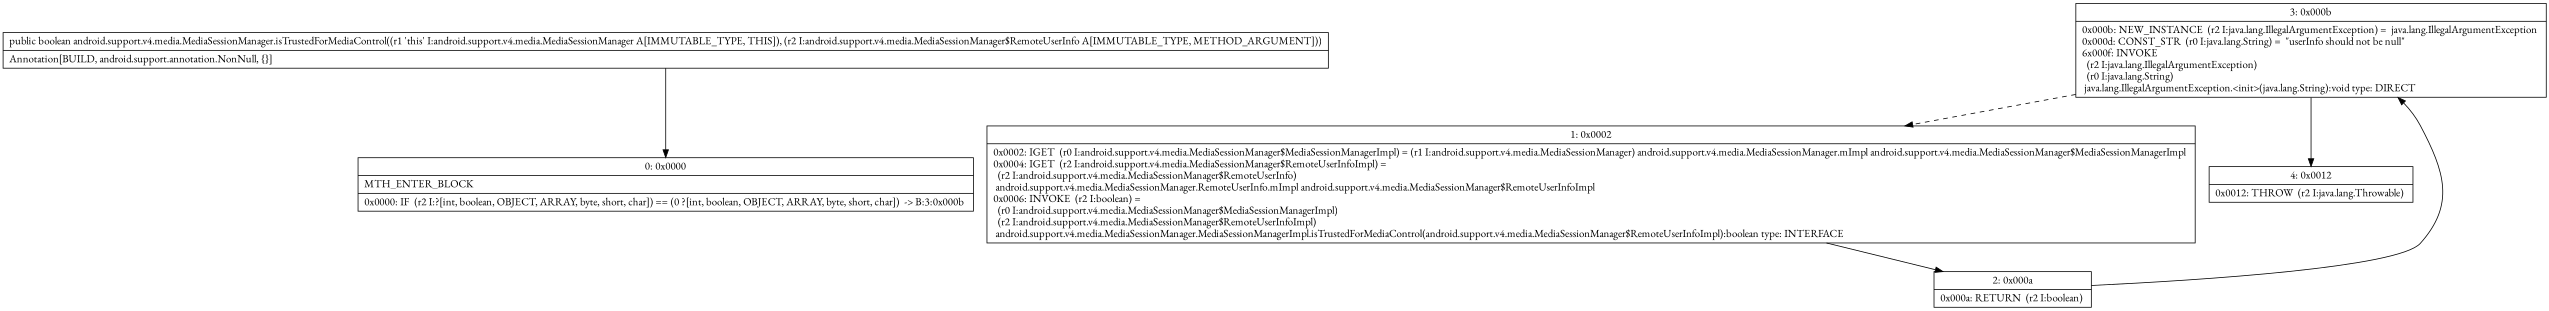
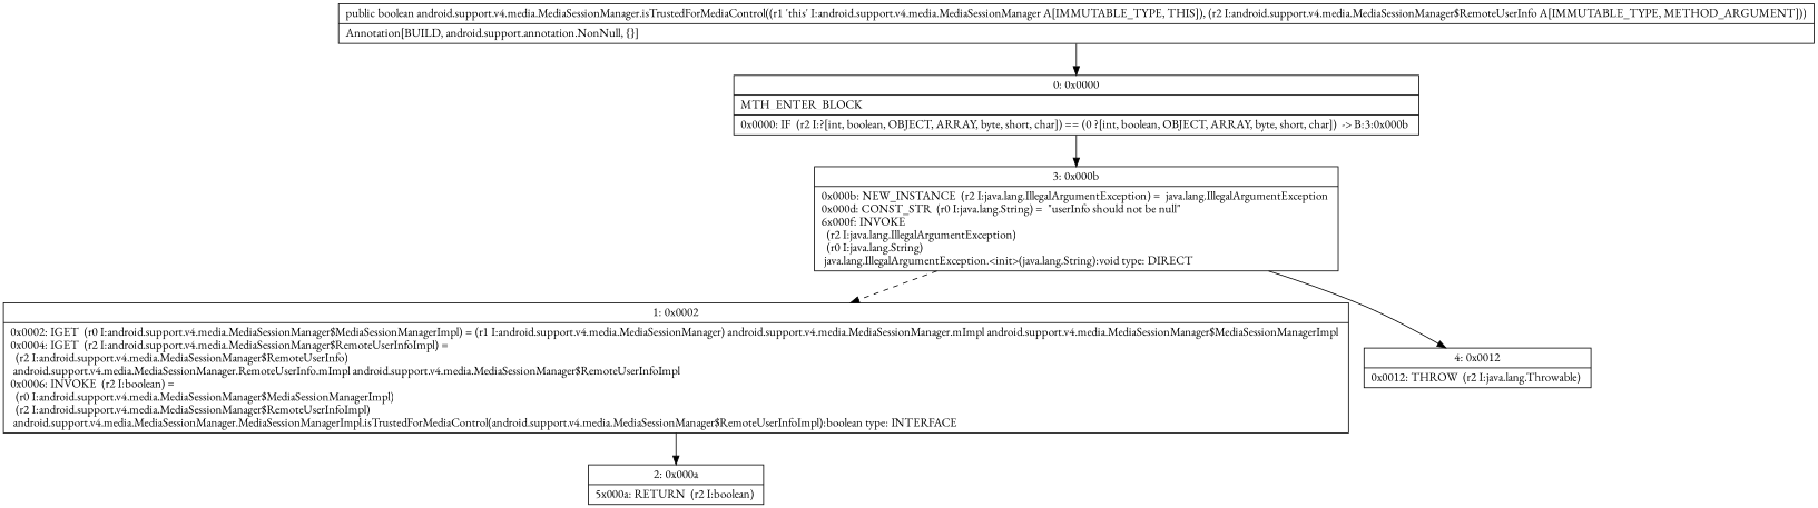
  digraph {
    fontname="EB Garamond"
    node [fontname="EB Garamond" shape=record]
    edge [fontname="EB Garamond"]
    n1 [label="{0\:\ 0x0000|MTH_ENTER_BLOCK\l|0x0000: IF  (r2 I:?[int, boolean, OBJECT, ARRAY, byte, short, char]) == (0 ?[int, boolean, OBJECT, ARRAY, byte, short, char])  \-\> B:3:0x000b \l}"]
    n2 [label="{3\:\ 0x000b|0x000b: NEW_INSTANCE  (r2 I:java.lang.IllegalArgumentException) =  java.lang.IllegalArgumentException \l0x000d: CONST_STR  (r0 I:java.lang.String) =  \"userInfo should not be null\" \l6x000f: INVOKE  \l  (r2 I:java.lang.IllegalArgumentException)\l  (r0 I:java.lang.String)\l java.lang.IllegalArgumentException.\<init\>(java.lang.String):void type: DIRECT \l}"]
    n3 [label="{1\:\ 0x0002|0x0002: IGET  (r0 I:android.support.v4.media.MediaSessionManager$MediaSessionManagerImpl) = (r1 I:android.support.v4.media.MediaSessionManager) android.support.v4.media.MediaSessionManager.mImpl android.support.v4.media.MediaSessionManager$MediaSessionManagerImpl \l0x0004: IGET  (r2 I:android.support.v4.media.MediaSessionManager$RemoteUserInfoImpl) = \l  (r2 I:android.support.v4.media.MediaSessionManager$RemoteUserInfo)\l android.support.v4.media.MediaSessionManager.RemoteUserInfo.mImpl android.support.v4.media.MediaSessionManager$RemoteUserInfoImpl \l0x0006: INVOKE  (r2 I:boolean) = \l  (r0 I:android.support.v4.media.MediaSessionManager$MediaSessionManagerImpl)\l  (r2 I:android.support.v4.media.MediaSessionManager$RemoteUserInfoImpl)\l android.support.v4.media.MediaSessionManager.MediaSessionManagerImpl.isTrustedForMediaControl(android.support.v4.media.MediaSessionManager$RemoteUserInfoImpl):boolean type: INTERFACE \l}"]
-   n4 [label="{2\:\ 0x000a|0x000a: RETURN  (r2 I:boolean) \l}"]
+   n4 [label="{2\:\ 0x000a|5x000a: RETURN  (r2 I:boolean) \l}"]
    n5 [label="{4\:\ 0x0012|0x0012: THROW  (r2 I:java.lang.Throwable) \l}"]
    n6 [label="{public boolean android.support.v4.media.MediaSessionManager.isTrustedForMediaControl((r1 'this' I:android.support.v4.media.MediaSessionManager A[IMMUTABLE_TYPE, THIS]), (r2 I:android.support.v4.media.MediaSessionManager$RemoteUserInfo A[IMMUTABLE_TYPE, METHOD_ARGUMENT]))  | Annotation[BUILD, android.support.annotation.NonNull, \{\}]\l}"]
-   n4 -> n2
+   n1 -> n2
    n2 -> n3 [style=dashed]
    n2 -> n5
    n3 -> n4
    n6 -> n1
  }
